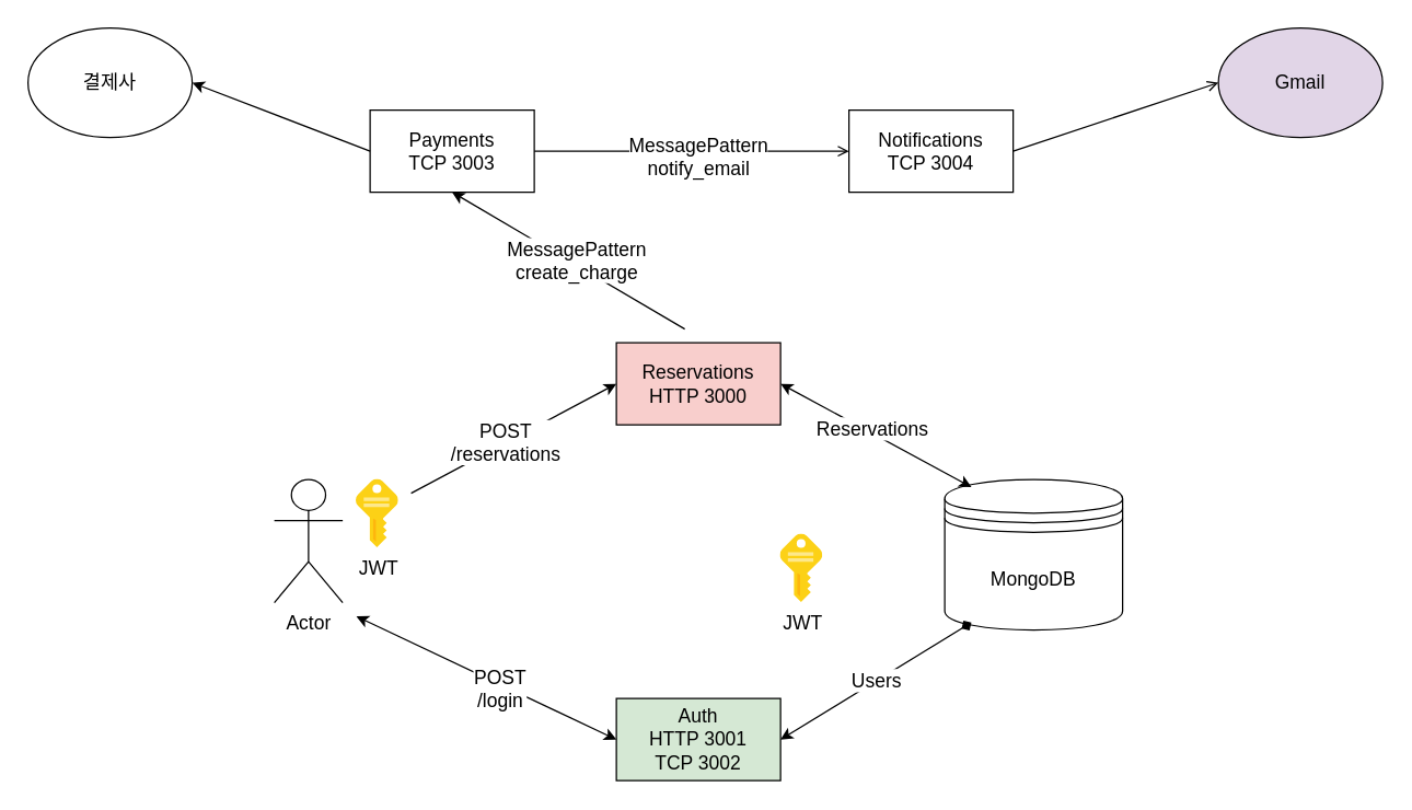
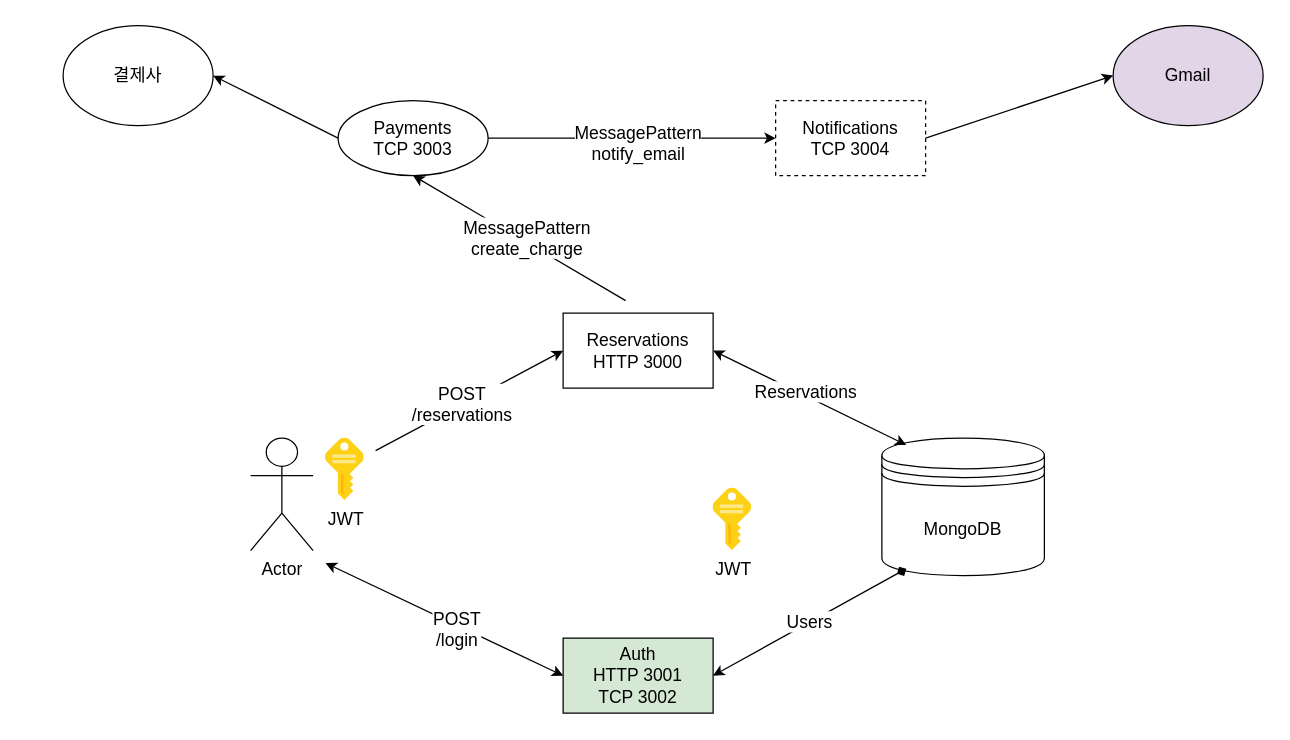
  <mxCell id="0" />
  <mxCell id="1" parent="0" />
- <mxCell id="2" value="Reservations&lt;br style=&quot;font-size: 14px;&quot;&gt;HTTP 3000" style="rounded=0;whiteSpace=wrap;html=1;fontSize=14;fillColor=#f8cecc;" parent="1" vertex="1"><mxGeometry x="450" y="250" width="120" height="60" as="geometry" /></mxCell>
+ <mxCell id="2" value="Reservations&lt;br style=&quot;font-size: 14px;&quot;&gt;HTTP 3000" style="rounded=0;whiteSpace=wrap;html=1;fontSize=14;" parent="1" vertex="1"><mxGeometry x="450" y="250" width="120" height="60" as="geometry" /></mxCell>
  <mxCell id="3" value="Auth&lt;br style=&quot;font-size: 14px;&quot;&gt;HTTP 3001&lt;br style=&quot;font-size: 14px;&quot;&gt;TCP 3002" style="rounded=0;whiteSpace=wrap;html=1;fontSize=14;fillColor=#d5e8d4;" parent="1" vertex="1"><mxGeometry x="450" y="510" width="120" height="60" as="geometry" /></mxCell>
  <mxCell id="4" value="Actor" style="shape=umlActor;verticalLabelPosition=bottom;verticalAlign=top;html=1;outlineConnect=0;fontSize=14;" parent="1" vertex="1"><mxGeometry x="200" y="350" width="50" height="90" as="geometry" /></mxCell>
  <mxCell id="5" value="" style="endArrow=classic;startArrow=classic;html=1;rounded=0;entryX=0;entryY=0.5;entryDx=0;entryDy=0;fontSize=14;" parent="1" target="3" edge="1"><mxGeometry width="50" height="50" relative="1" as="geometry"><mxPoint x="260" y="450" as="sourcePoint" /><mxPoint x="320" y="420" as="targetPoint" /></mxGeometry></mxCell>
  <mxCell id="6" value="POST&lt;br style=&quot;font-size: 14px;&quot;&gt;/login" style="edgeLabel;html=1;align=center;verticalAlign=middle;resizable=0;points=[];fontSize=14;" parent="5" vertex="1" connectable="0"><mxGeometry x="0.117" y="-3" relative="1" as="geometry"><mxPoint as="offset" /></mxGeometry></mxCell>
  <mxCell id="7" value="JWT" style="image;sketch=0;aspect=fixed;html=1;points=[];align=center;fontSize=14;image=img/lib/mscae/Key.svg;" parent="1" vertex="1"><mxGeometry x="260" y="350" width="31" height="50" as="geometry" /></mxCell>
  <mxCell id="8" value="" style="endArrow=classic;html=1;rounded=0;entryX=0;entryY=0.5;entryDx=0;entryDy=0;fontSize=14;" parent="1" target="2" edge="1"><mxGeometry width="50" height="50" relative="1" as="geometry"><mxPoint x="300" y="360" as="sourcePoint" /><mxPoint x="350" y="310" as="targetPoint" /></mxGeometry></mxCell>
  <mxCell id="9" value="POST&lt;br style=&quot;font-size: 14px;&quot;&gt;/reservations" style="edgeLabel;html=1;align=center;verticalAlign=middle;resizable=0;points=[];fontSize=14;" parent="8" vertex="1" connectable="0"><mxGeometry x="-0.087" y="1" relative="1" as="geometry"><mxPoint as="offset" /></mxGeometry></mxCell>
  <mxCell id="10" value="JWT" style="image;sketch=0;aspect=fixed;html=1;points=[];align=center;fontSize=14;image=img/lib/mscae/Key.svg;" parent="1" vertex="1"><mxGeometry x="570" y="390" width="31" height="50" as="geometry" /></mxCell>
- <mxCell id="11" value="MongoDB" style="shape=datastore;whiteSpace=wrap;html=1;fontSize=14;" parent="1" vertex="1"><mxGeometry x="690" y="350" width="130" height="110" as="geometry" /></mxCell>
+ <mxCell id="11" value="MongoDB" style="shape=datastore;whiteSpace=wrap;html=1;fontSize=14;" parent="1" vertex="1"><mxGeometry x="705" y="350" width="130" height="110" as="geometry" /></mxCell>
  <mxCell id="12" value="Users" style="endArrow=diamond;startArrow=classic;html=1;rounded=0;exitX=1;exitY=0.5;exitDx=0;exitDy=0;entryX=0.15;entryY=0.95;entryDx=0;entryDy=0;entryPerimeter=0;fontSize=14;" parent="1" source="3" target="11" edge="1"><mxGeometry width="50" height="50" relative="1" as="geometry"><mxPoint x="600" y="560" as="sourcePoint" /><mxPoint x="650" y="510" as="targetPoint" /></mxGeometry></mxCell>
  <mxCell id="13" value="" style="endArrow=classic;startArrow=classic;html=1;rounded=0;entryX=1;entryY=0.5;entryDx=0;entryDy=0;exitX=0.15;exitY=0.05;exitDx=0;exitDy=0;exitPerimeter=0;fontSize=14;" parent="1" source="11" target="2" edge="1"><mxGeometry width="50" height="50" relative="1" as="geometry"><mxPoint x="610" y="355" as="sourcePoint" /><mxPoint x="660" y="305" as="targetPoint" /></mxGeometry></mxCell>
  <mxCell id="14" value="Reservations" style="edgeLabel;html=1;align=center;verticalAlign=middle;resizable=0;points=[];fontSize=14;" parent="13" vertex="1" connectable="0"><mxGeometry x="0.066" y="-3" relative="1" as="geometry"><mxPoint as="offset" /></mxGeometry></mxCell>
- <mxCell id="15" value="Notifications&lt;br&gt;TCP 3004" style="rounded=0;whiteSpace=wrap;html=1;fontSize=14;" parent="1" vertex="1"><mxGeometry x="620" y="80" width="120" height="60" as="geometry" /></mxCell>
- <mxCell id="16" value="Payments&lt;br&gt;TCP 3003" style="rounded=0;whiteSpace=wrap;html=1;fontSize=14;" parent="1" vertex="1"><mxGeometry x="270" y="80" width="120" height="60" as="geometry" /></mxCell>
+ <mxCell id="15" value="Notifications&lt;br&gt;TCP 3004" style="rounded=0;whiteSpace=wrap;html=1;fontSize=14;dashed=1;" parent="1" vertex="1"><mxGeometry x="620" y="80" width="120" height="60" as="geometry" /></mxCell>
+ <mxCell id="16" value="Payments&lt;br&gt;TCP 3003" style="ellipse;whiteSpace=wrap;html=1;fontSize=14;" parent="1" vertex="1"><mxGeometry x="270" y="80" width="120" height="60" as="geometry" /></mxCell>
  <mxCell id="17" value="" style="endArrow=classic;html=1;rounded=0;entryX=0.5;entryY=1;entryDx=0;entryDy=0;" parent="1" target="16" edge="1"><mxGeometry width="50" height="50" relative="1" as="geometry"><mxPoint x="500" y="240" as="sourcePoint" /><mxPoint x="550" y="190" as="targetPoint" /></mxGeometry></mxCell>
  <mxCell id="18" value="MessagePattern&lt;br style=&quot;font-size: 14px;&quot;&gt;create_charge" style="edgeLabel;html=1;align=center;verticalAlign=middle;resizable=0;points=[];fontSize=14;" parent="17" vertex="1" connectable="0"><mxGeometry x="-0.051" y="-3" relative="1" as="geometry"><mxPoint as="offset" /></mxGeometry></mxCell>
- <mxCell id="19" value="" style="endArrow=open;html=1;rounded=0;exitX=1;exitY=0.5;exitDx=0;exitDy=0;entryX=0;entryY=0.5;entryDx=0;entryDy=0;" parent="1" source="16" target="15" edge="1"><mxGeometry width="50" height="50" relative="1" as="geometry"><mxPoint x="410" y="120" as="sourcePoint" /><mxPoint x="460" y="70" as="targetPoint" /></mxGeometry></mxCell>
+ <mxCell id="19" value="" style="endArrow=classic;html=1;rounded=0;exitX=1;exitY=0.5;exitDx=0;exitDy=0;entryX=0;entryY=0.5;entryDx=0;entryDy=0;" parent="1" source="16" target="15" edge="1"><mxGeometry width="50" height="50" relative="1" as="geometry"><mxPoint x="410" y="120" as="sourcePoint" /><mxPoint x="460" y="70" as="targetPoint" /></mxGeometry></mxCell>
  <mxCell id="20" value="&lt;font style=&quot;font-size: 14px;&quot;&gt;MessagePattern&lt;br&gt;notify_email&lt;/font&gt;" style="edgeLabel;html=1;align=center;verticalAlign=middle;resizable=0;points=[];" parent="19" vertex="1" connectable="0"><mxGeometry x="0.034" y="-3" relative="1" as="geometry"><mxPoint as="offset" /></mxGeometry></mxCell>
- <mxCell id="21" value="&lt;span style=&quot;font-size: 14px;&quot;&gt;결제사&lt;/span&gt;" style="ellipse;whiteSpace=wrap;html=1;" parent="1" vertex="1"><mxGeometry x="20" y="20" width="120" height="80" as="geometry" /></mxCell>
+ <mxCell id="21" value="&lt;span style=&quot;font-size: 14px;&quot;&gt;결제사&lt;/span&gt;" style="ellipse;whiteSpace=wrap;html=1;" parent="1" vertex="1"><mxGeometry x="50" y="20" width="120" height="80" as="geometry" /></mxCell>
  <mxCell id="22" value="&lt;font style=&quot;font-size: 14px;&quot;&gt;Gmail&lt;/font&gt;" style="ellipse;whiteSpace=wrap;html=1;fillColor=#e1d5e7;" parent="1" vertex="1"><mxGeometry x="890" y="20" width="120" height="80" as="geometry" /></mxCell>
  <mxCell id="23" value="" style="endArrow=classic;html=1;rounded=0;entryX=1;entryY=0.5;entryDx=0;entryDy=0;exitX=0;exitY=0.5;exitDx=0;exitDy=0;" parent="1" source="16" target="21" edge="1"><mxGeometry width="50" height="50" relative="1" as="geometry"><mxPoint x="210" y="120" as="sourcePoint" /><mxPoint x="260" y="70" as="targetPoint" /></mxGeometry></mxCell>
- <mxCell id="24" value="" style="endArrow=open;html=1;rounded=0;exitX=1;exitY=0.5;exitDx=0;exitDy=0;entryX=0;entryY=0.5;entryDx=0;entryDy=0;" parent="1" source="15" target="22" edge="1"><mxGeometry width="50" height="50" relative="1" as="geometry"><mxPoint x="810" y="180" as="sourcePoint" /><mxPoint x="860" y="130" as="targetPoint" /></mxGeometry></mxCell>
+ <mxCell id="24" value="" style="endArrow=classic;html=1;rounded=0;exitX=1;exitY=0.5;exitDx=0;exitDy=0;entryX=0;entryY=0.5;entryDx=0;entryDy=0;" parent="1" source="15" target="22" edge="1"><mxGeometry width="50" height="50" relative="1" as="geometry"><mxPoint x="810" y="180" as="sourcePoint" /><mxPoint x="860" y="130" as="targetPoint" /></mxGeometry></mxCell>
